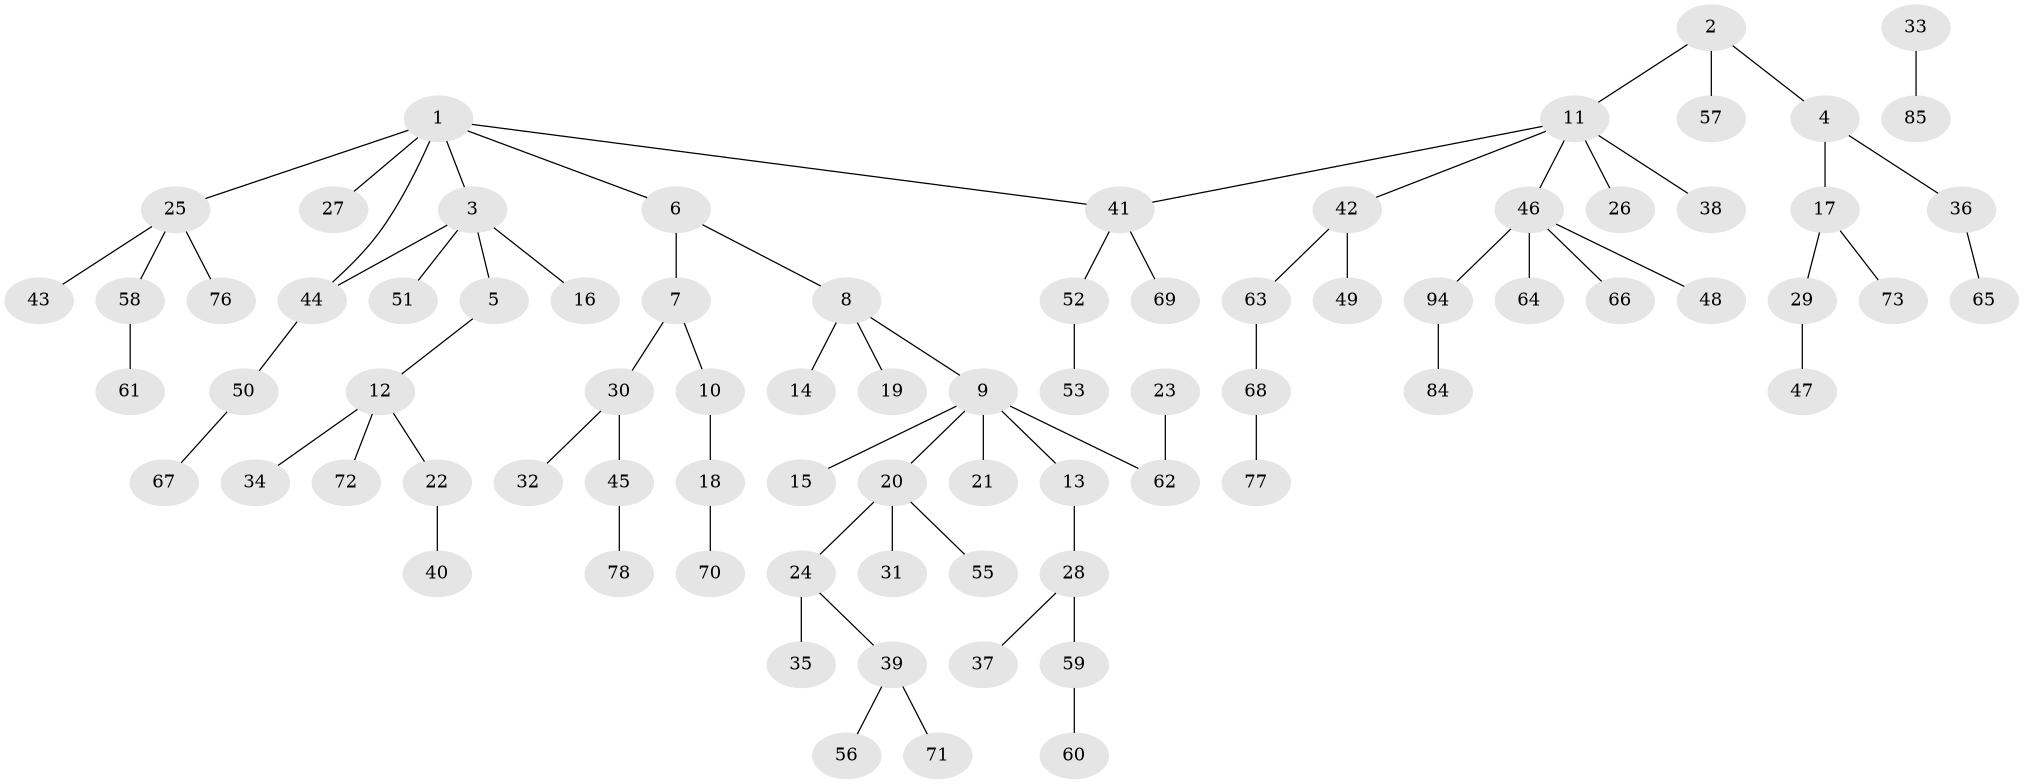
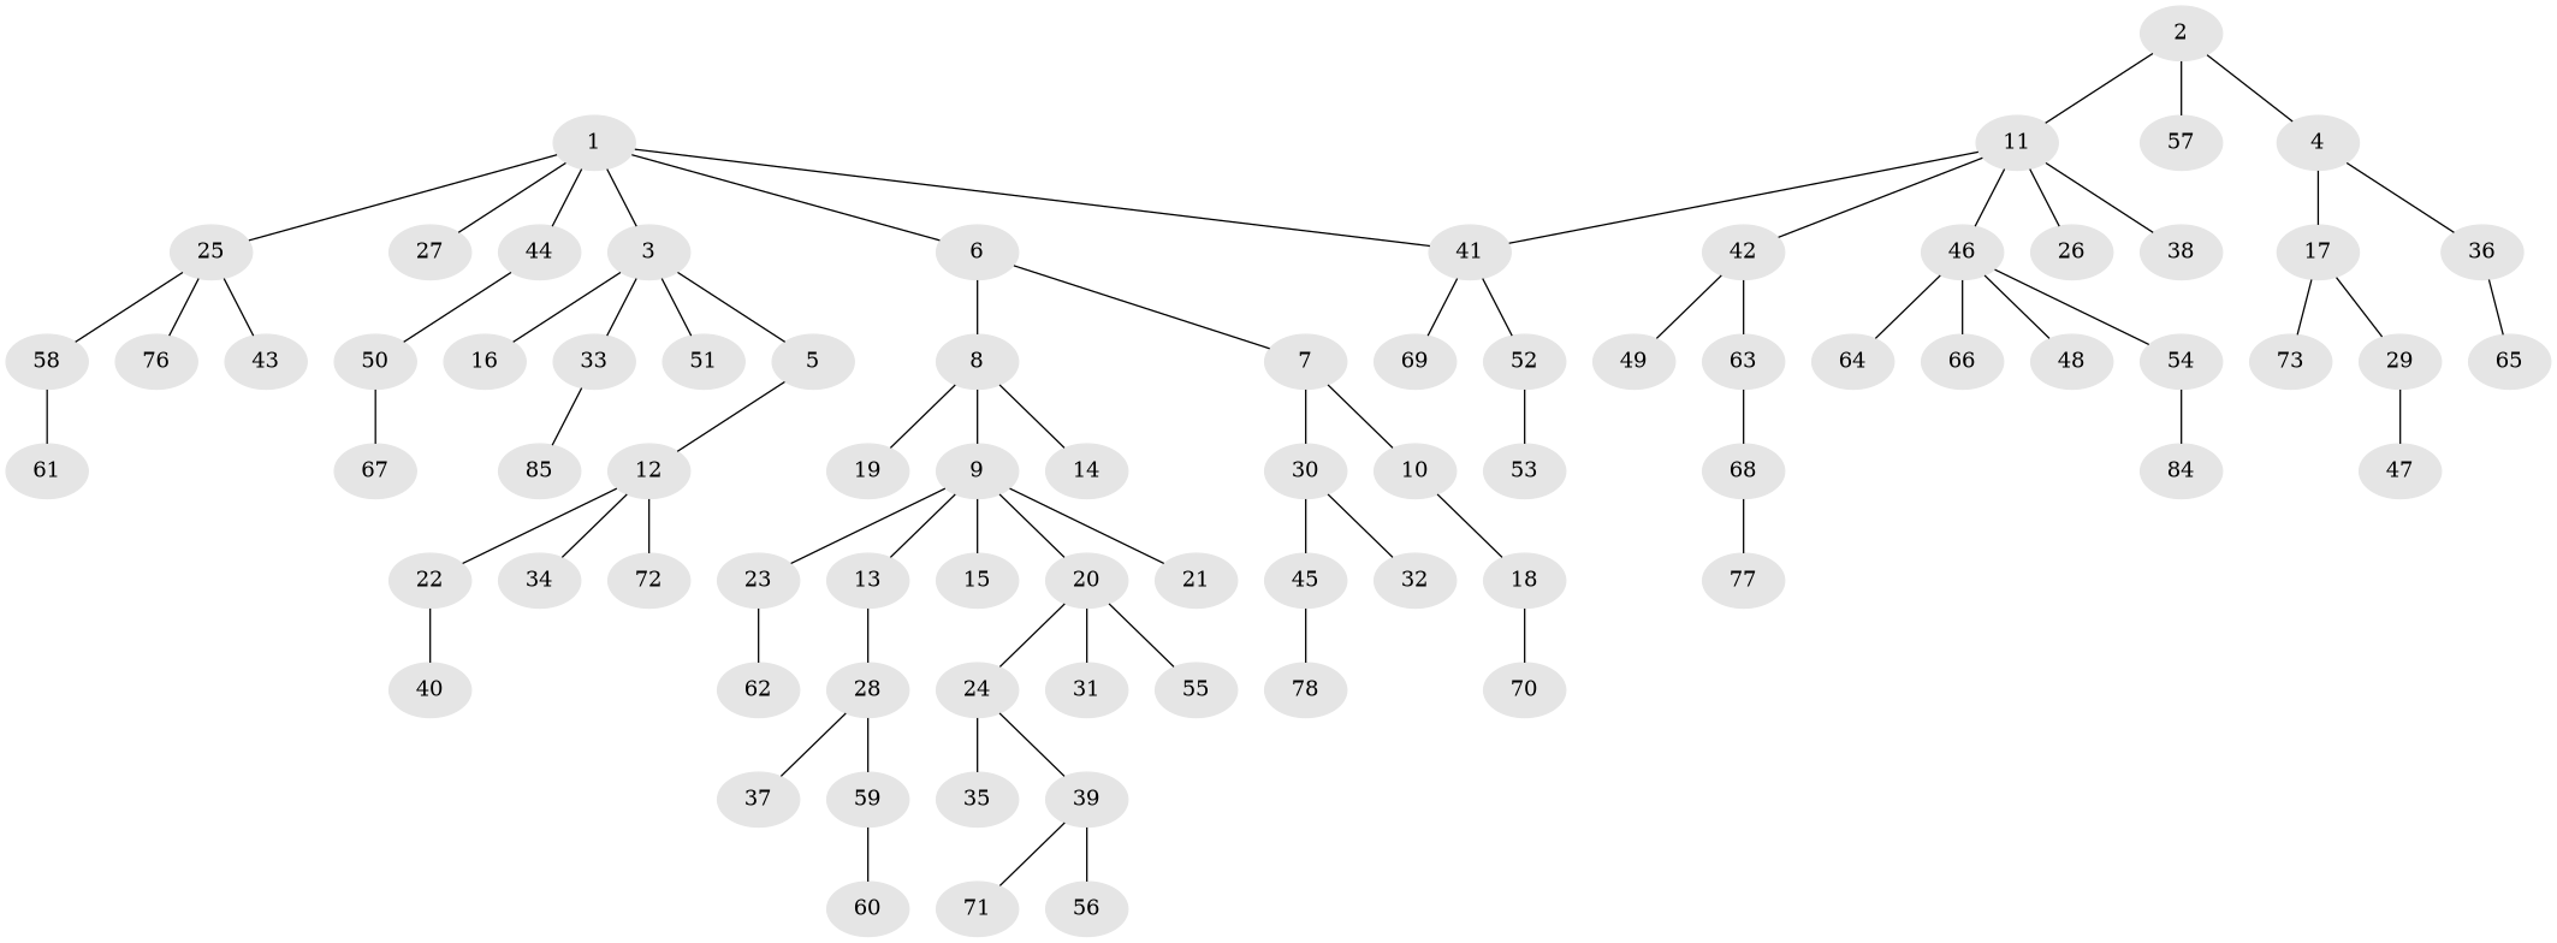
  graph {
    node [color=gray90 style=filled]
    1
    3
    6
    25
    27
    44
    41
    2
    4
    11
    57
    5
    16
    33
    51
    7
    8
    58
    76
    43
    50
    17
    36
    26
    38
    42
    46
    12
    n29 [label=85]
    29
    73
    65
    22
    34
    72
    10
    30
    9
    14
    19
    18
    32
    45
    13
    15
    20
    21
    23
    28
    24
    31
    55
    62
    70
    52
    69
    49
    63
    48
-   54 [label=94]
+   54
    64
    66
    40
    37
    59
    47
    35
    39
    56
    71
    61
    60
    78
    53
    68
    67
    n77 [label=84]
    77
    1 -- 3
    1 -- 6
    1 -- 25
    1 -- 27
    1 -- 44
    1 -- 41
    3 -- 5
    3 -- 16
-   3 -- 44
+   3 -- 33
    3 -- 51
    6 -- 7
    6 -- 8
    25 -- 58
    25 -- 76
    25 -- 43
    44 -- 50
    41 -- 52
    41 -- 69
    2 -- 4
    2 -- 11
    2 -- 57
    4 -- 17
    4 -- 36
    11 -- 41
    11 -- 26
    11 -- 38
    11 -- 42
    11 -- 46
    5 -- 12
    33 -- n29
    7 -- 10
    7 -- 30
    8 -- 9
    8 -- 14
    8 -- 19
    58 -- 61
    50 -- 67
    17 -- 29
    17 -- 73
    36 -- 65
    42 -- 49
    42 -- 63
    46 -- 48
    46 -- 54
    46 -- 64
    46 -- 66
    12 -- 22
    12 -- 34
    12 -- 72
    29 -- 47
    22 -- 40
    10 -- 18
    30 -- 32
    30 -- 45
    9 -- 13
    9 -- 15
    9 -- 20
    9 -- 21
-   9 -- 62
+   9 -- 23
    18 -- 70
    45 -- 78
    13 -- 28
    20 -- 24
    20 -- 31
    20 -- 55
    23 -- 62
    28 -- 37
    28 -- 59
    24 -- 35
    24 -- 39
    52 -- 53
    63 -- 68
    54 -- n77
    59 -- 60
    39 -- 56
    39 -- 71
    68 -- 77
  }
